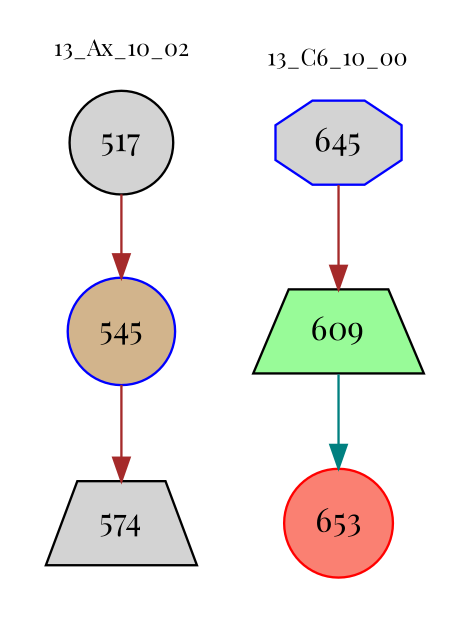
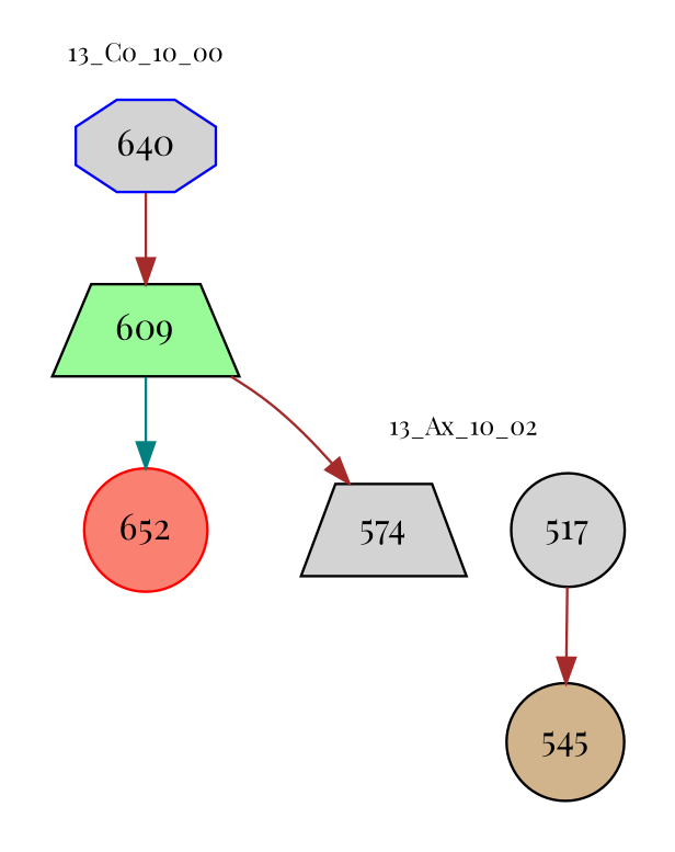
  digraph {
    fontname="Playfair Display"
    node [color=black fillcolor=lightgrey fontname="Playfair Display" shape=circle style=filled]
    edge [color=brown fontname="Playfair Display"]
    n1 [label=517]
-   n2 [color=blue fillcolor=tan label=545]
+   n2 [fillcolor=tan label=545]
    n3 [label=574 shape=trapezium]
-   n4 [color=blue label=645 shape=octagon]
+   n4 [color=blue label=640 shape=octagon]
    n5 [fillcolor=palegreen label=609 shape=trapezium]
-   n6 [color=red fillcolor=salmon label=653]
+   n6 [color=red fillcolor=salmon label=652]
    subgraph cluster_1 {
      color=white
      fontsize=10
      label="13_Ax_10_02"
      n1
      n2
      n3
    }
    subgraph cluster_2 {
      color=white
      fontsize=10
-     label="13_C6_10_00"
+     label="13_C0_10_00"
      n4
      n5
      n6
    }
    n1 -> n2
-   n2 -> n3
+   n5 -> n3
    n4 -> n5
    n5 -> n6 [color=teal]
  }
